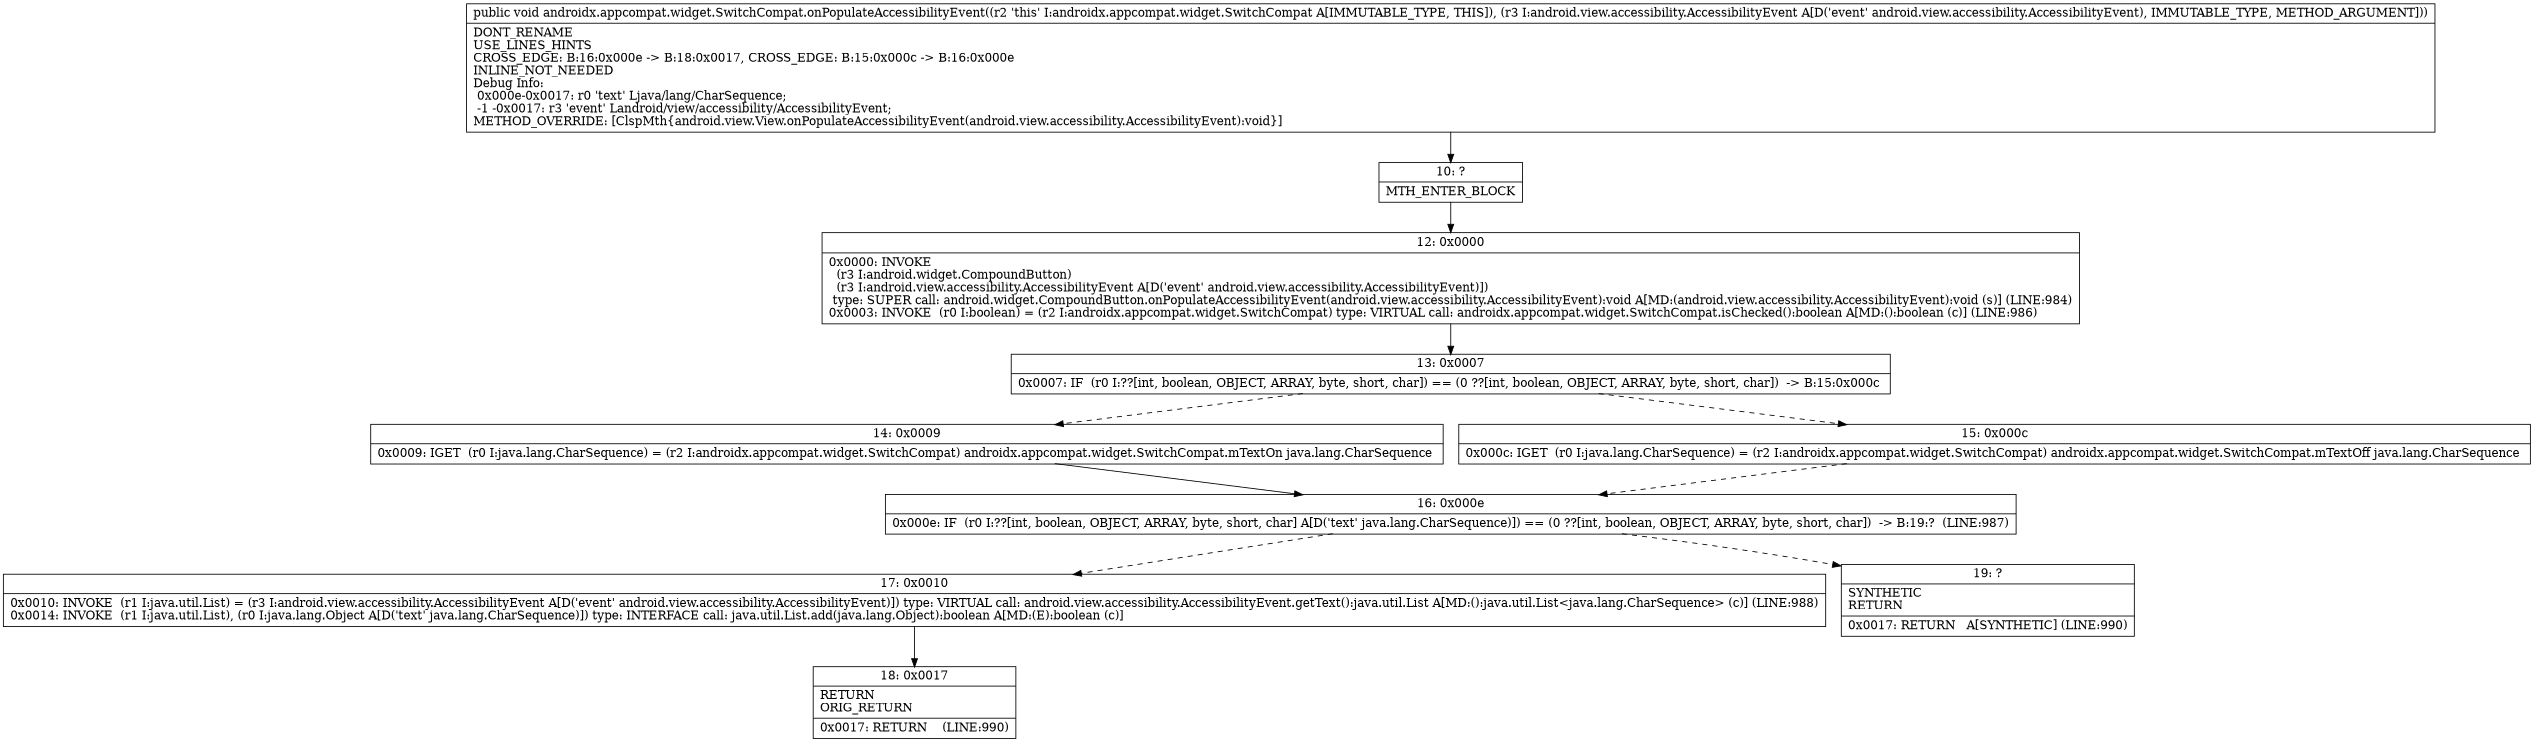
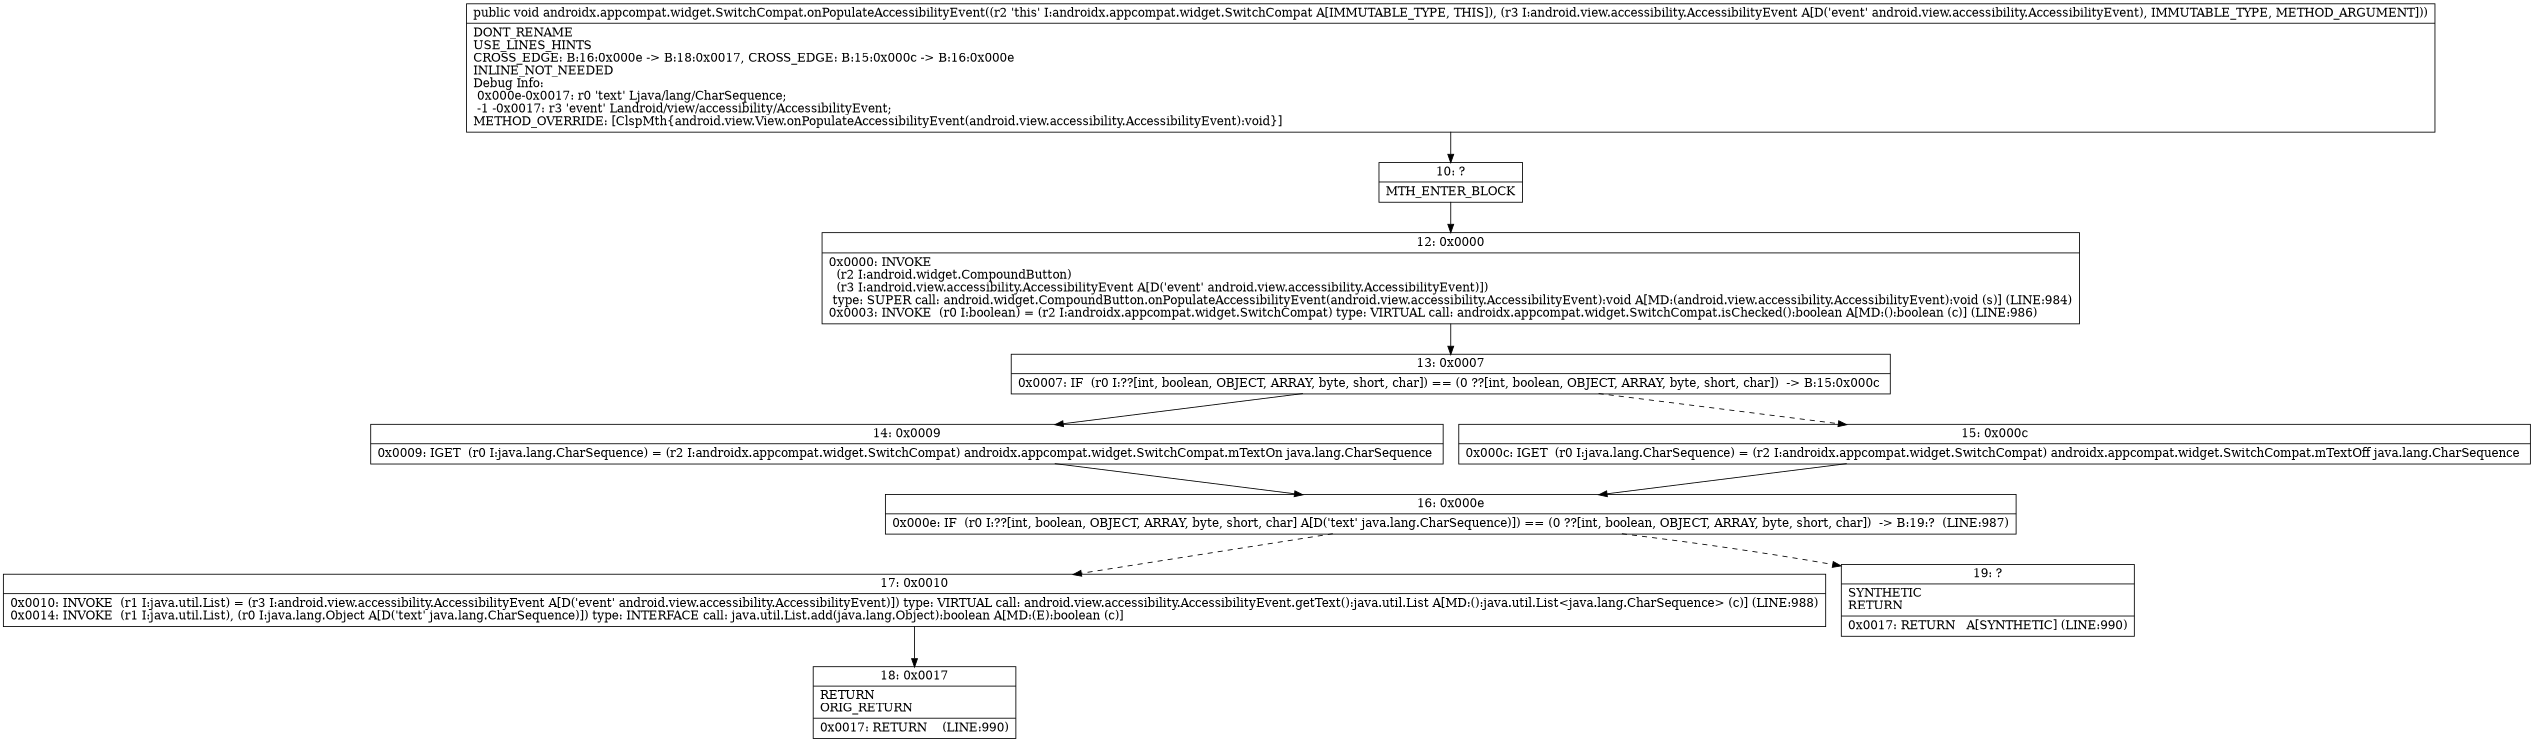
  digraph {
    node [shape=record]
    n1 [label="{10\:\ ?|MTH_ENTER_BLOCK\l}"]
-   n2 [label="{12\:\ 0x0000|0x0000: INVOKE  \l  (r3 I:android.widget.CompoundButton)\l  (r3 I:android.view.accessibility.AccessibilityEvent A[D('event' android.view.accessibility.AccessibilityEvent)])\l type: SUPER call: android.widget.CompoundButton.onPopulateAccessibilityEvent(android.view.accessibility.AccessibilityEvent):void A[MD:(android.view.accessibility.AccessibilityEvent):void (s)] (LINE:984)\l0x0003: INVOKE  (r0 I:boolean) = (r2 I:androidx.appcompat.widget.SwitchCompat) type: VIRTUAL call: androidx.appcompat.widget.SwitchCompat.isChecked():boolean A[MD:():boolean (c)] (LINE:986)\l}"]
+   n2 [label="{12\:\ 0x0000|0x0000: INVOKE  \l  (r2 I:android.widget.CompoundButton)\l  (r3 I:android.view.accessibility.AccessibilityEvent A[D('event' android.view.accessibility.AccessibilityEvent)])\l type: SUPER call: android.widget.CompoundButton.onPopulateAccessibilityEvent(android.view.accessibility.AccessibilityEvent):void A[MD:(android.view.accessibility.AccessibilityEvent):void (s)] (LINE:984)\l0x0003: INVOKE  (r0 I:boolean) = (r2 I:androidx.appcompat.widget.SwitchCompat) type: VIRTUAL call: androidx.appcompat.widget.SwitchCompat.isChecked():boolean A[MD:():boolean (c)] (LINE:986)\l}"]
    n3 [label="{13\:\ 0x0007|0x0007: IF  (r0 I:??[int, boolean, OBJECT, ARRAY, byte, short, char]) == (0 ??[int, boolean, OBJECT, ARRAY, byte, short, char])  \-\> B:15:0x000c \l}"]
    n4 [label="{14\:\ 0x0009|0x0009: IGET  (r0 I:java.lang.CharSequence) = (r2 I:androidx.appcompat.widget.SwitchCompat) androidx.appcompat.widget.SwitchCompat.mTextOn java.lang.CharSequence \l}"]
    n5 [label="{15\:\ 0x000c|0x000c: IGET  (r0 I:java.lang.CharSequence) = (r2 I:androidx.appcompat.widget.SwitchCompat) androidx.appcompat.widget.SwitchCompat.mTextOff java.lang.CharSequence \l}"]
    n6 [label="{16\:\ 0x000e|0x000e: IF  (r0 I:??[int, boolean, OBJECT, ARRAY, byte, short, char] A[D('text' java.lang.CharSequence)]) == (0 ??[int, boolean, OBJECT, ARRAY, byte, short, char])  \-\> B:19:?  (LINE:987)\l}"]
    n7 [label="{17\:\ 0x0010|0x0010: INVOKE  (r1 I:java.util.List) = (r3 I:android.view.accessibility.AccessibilityEvent A[D('event' android.view.accessibility.AccessibilityEvent)]) type: VIRTUAL call: android.view.accessibility.AccessibilityEvent.getText():java.util.List A[MD:():java.util.List\<java.lang.CharSequence\> (c)] (LINE:988)\l0x0014: INVOKE  (r1 I:java.util.List), (r0 I:java.lang.Object A[D('text' java.lang.CharSequence)]) type: INTERFACE call: java.util.List.add(java.lang.Object):boolean A[MD:(E):boolean (c)]\l}"]
    n8 [label="{19\:\ ?|SYNTHETIC\lRETURN\l|0x0017: RETURN   A[SYNTHETIC] (LINE:990)\l}"]
    n9 [label="{18\:\ 0x0017|RETURN\lORIG_RETURN\l|0x0017: RETURN    (LINE:990)\l}"]
    n10 [label="{public void androidx.appcompat.widget.SwitchCompat.onPopulateAccessibilityEvent((r2 'this' I:androidx.appcompat.widget.SwitchCompat A[IMMUTABLE_TYPE, THIS]), (r3 I:android.view.accessibility.AccessibilityEvent A[D('event' android.view.accessibility.AccessibilityEvent), IMMUTABLE_TYPE, METHOD_ARGUMENT]))  | DONT_RENAME\lUSE_LINES_HINTS\lCROSS_EDGE: B:16:0x000e \-\> B:18:0x0017, CROSS_EDGE: B:15:0x000c \-\> B:16:0x000e\lINLINE_NOT_NEEDED\lDebug Info:\l  0x000e\-0x0017: r0 'text' Ljava\/lang\/CharSequence;\l  \-1 \-0x0017: r3 'event' Landroid\/view\/accessibility\/AccessibilityEvent;\lMETHOD_OVERRIDE: [ClspMth\{android.view.View.onPopulateAccessibilityEvent(android.view.accessibility.AccessibilityEvent):void\}]\l}"]
    n1 -> n2
    n2 -> n3
-   n3 -> n4 [style=dashed]
+   n3 -> n4 [style=solid]
    n3 -> n5 [style=dashed]
    n4 -> n6
-   n5 -> n6 [style=dashed]
+   n5 -> n6
    n6 -> n7 [style=dashed]
    n6 -> n8 [style=dashed]
    n7 -> n9
    n10 -> n1
  }
